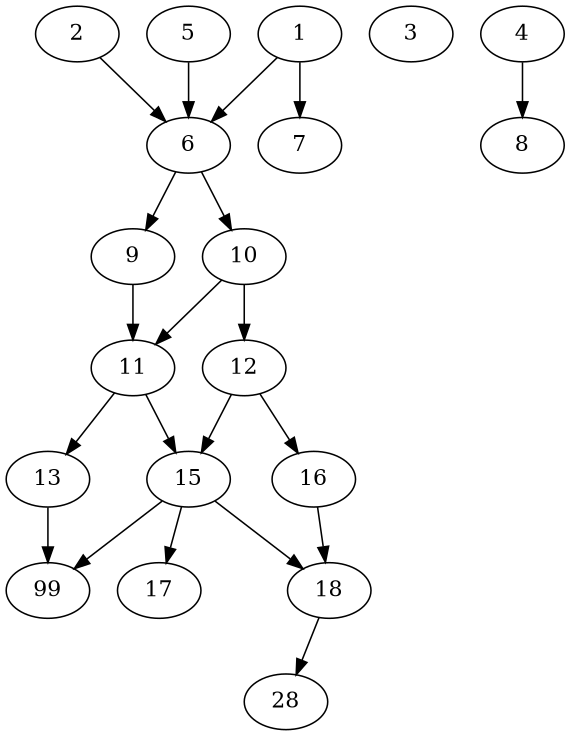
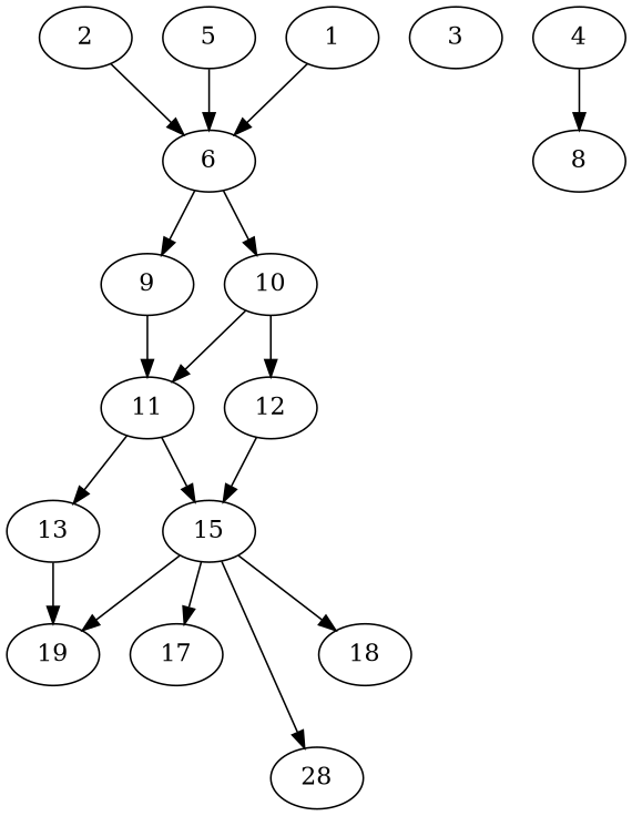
  digraph {
    node [alpha=0.12]
    1 [alpha=0.09 expect_size=20974592]
    6 [expect_size=15158272]
-   7 [alpha=0.06 expect_size=42835968]
    9 [alpha=0.16 expect_size=48609280]
    10 [alpha=0.05 expect_size=50931712]
    11 [expect_size=9161728]
    12 [alpha=0.16 expect_size=31545344]
    2 [alpha=0.19 expect_size=13683712]
    3 [alpha=0.07 expect_size=5903360]
    4 [alpha=0.09 expect_size=39284736]
    8 [alpha=0.15 expect_size=8335360]
    5 [alpha=0.07 expect_size=15910912]
    13 [alpha=0.10 expect_size=28613632]
    15 [alpha=0.08 expect_size=18896896]
-   16 [alpha=0.16 expect_size=36189184]
-   19 [alpha=0.02 expect_size=18907136 label=99]
+   19 [alpha=0.02 expect_size=18907136]
    17 [alpha=0.19 expect_size=18252800]
    18 [alpha=0.06 expect_size=31406080]
    n19 [expect_size=9826304 label=28]
    1 -> 6
-   1 -> 7
    6 -> 9
    6 -> 10
    9 -> 11
    10 -> 11
    10 -> 12
    11 -> 13
    11 -> 15
    12 -> 15
-   12 -> 16
    2 -> 6
    4 -> 8
    5 -> 6
    13 -> 19
    15 -> 19
    15 -> 17
    15 -> 18
-   16 -> 18
-   18 -> n19
+   15 -> n19
  }
